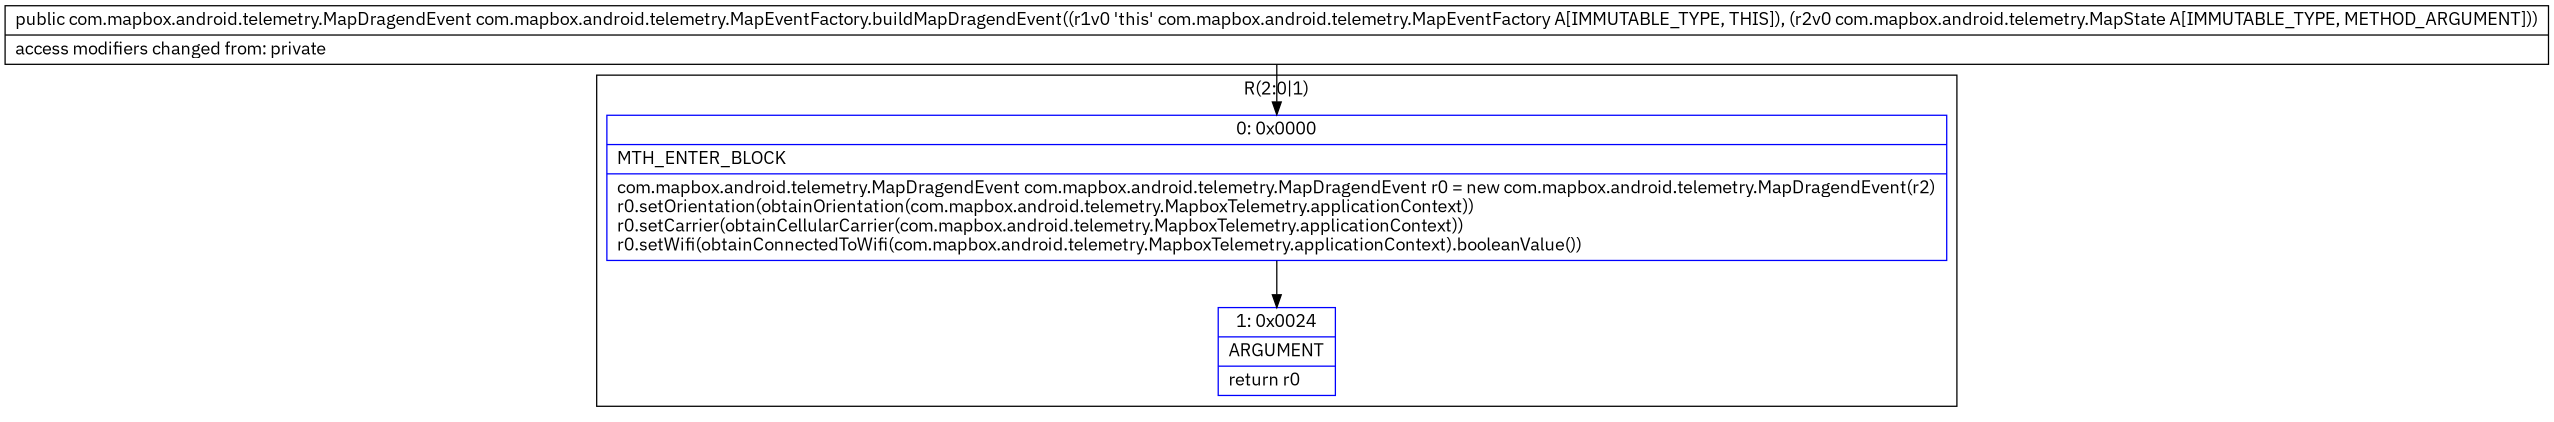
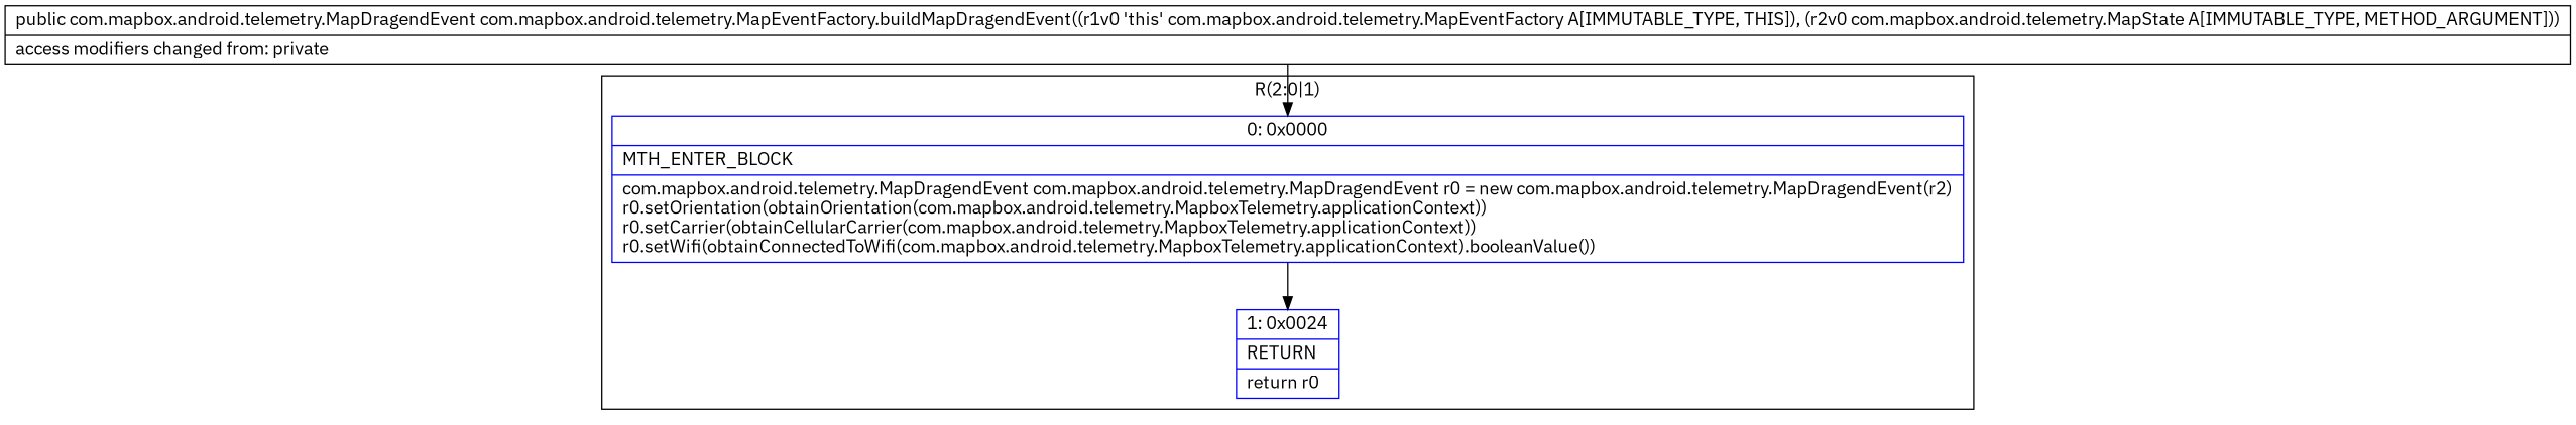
  digraph {
    fontname="IBM Plex Sans"
    node [color=blue shape=record fontname="IBM Plex Sans"]
    edge [fontname="IBM Plex Sans"]
    n1 [label="{0\:\ 0x0000|MTH_ENTER_BLOCK\l|com.mapbox.android.telemetry.MapDragendEvent com.mapbox.android.telemetry.MapDragendEvent r0 = new com.mapbox.android.telemetry.MapDragendEvent(r2)\lr0.setOrientation(obtainOrientation(com.mapbox.android.telemetry.MapboxTelemetry.applicationContext))\lr0.setCarrier(obtainCellularCarrier(com.mapbox.android.telemetry.MapboxTelemetry.applicationContext))\lr0.setWifi(obtainConnectedToWifi(com.mapbox.android.telemetry.MapboxTelemetry.applicationContext).booleanValue())\l}"]
-   n2 [label="{1\:\ 0x0024|ARGUMENT\l|return r0\l}"]
+   n2 [label="{1\:\ 0x0024|RETURN\l|return r0\l}"]
    n3 [label="{public com.mapbox.android.telemetry.MapDragendEvent com.mapbox.android.telemetry.MapEventFactory.buildMapDragendEvent((r1v0 'this' com.mapbox.android.telemetry.MapEventFactory A[IMMUTABLE_TYPE, THIS]), (r2v0 com.mapbox.android.telemetry.MapState A[IMMUTABLE_TYPE, METHOD_ARGUMENT]))  | access modifiers changed from: private\l}" color=""]
    subgraph cluster_1 {
      label="R(2:0|1)"
      n1
      n2
    }
    n1 -> n2
    n3 -> n1
  }
